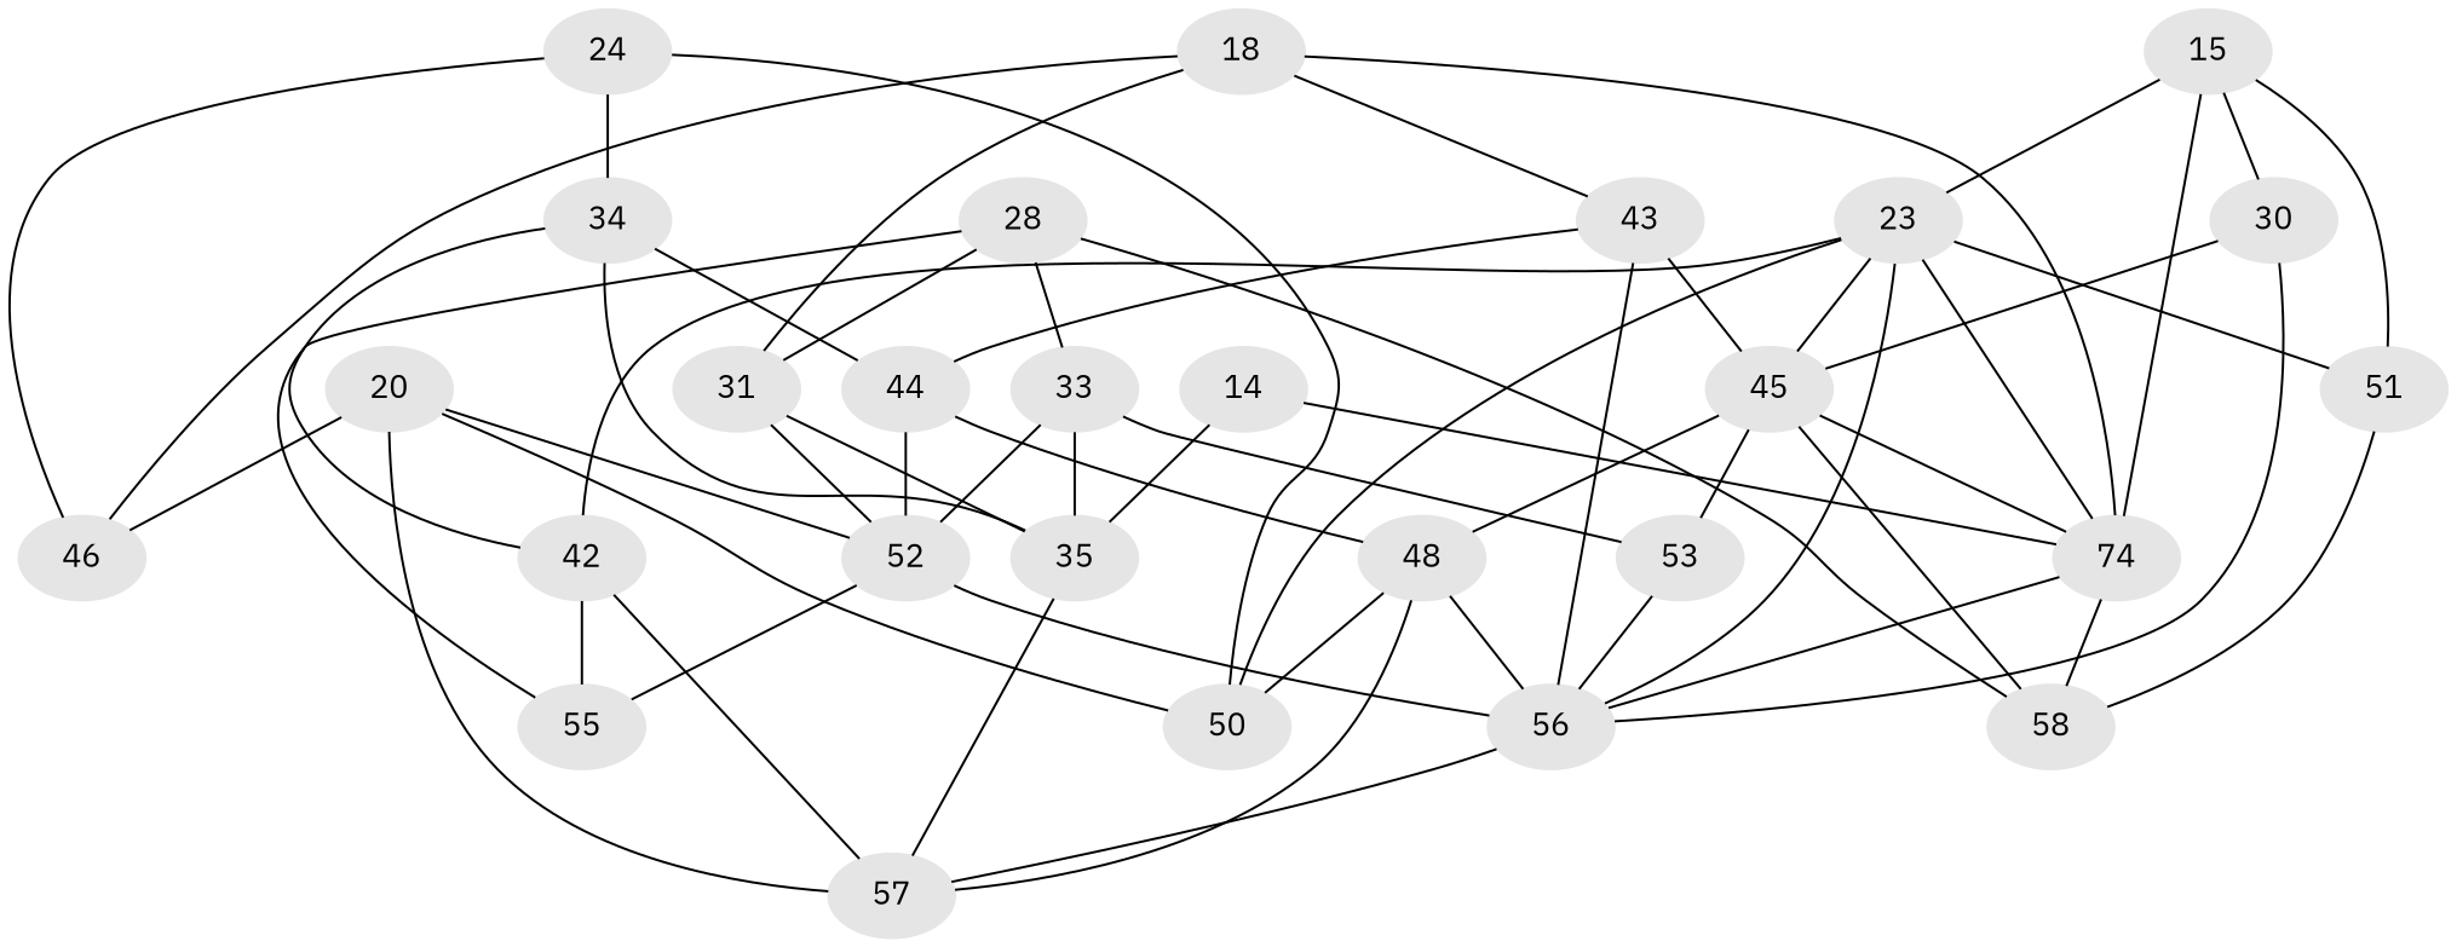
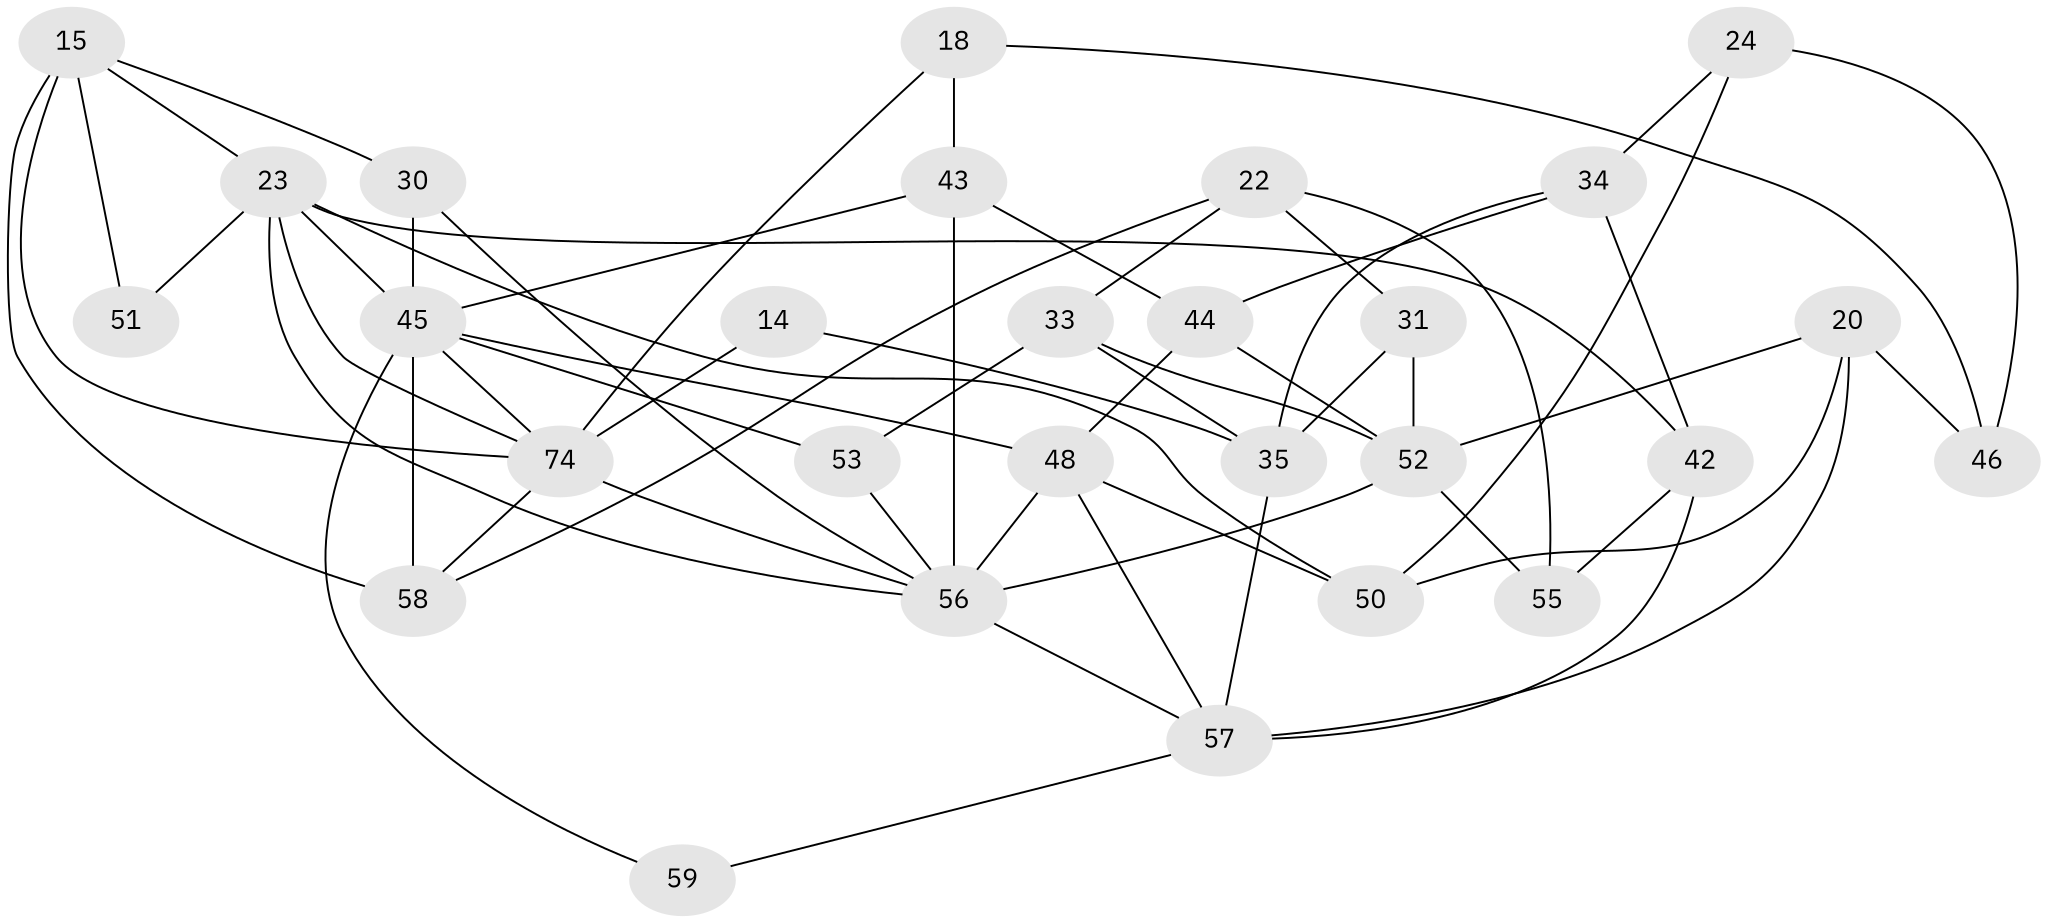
  graph {
    fontname="IBM Plex Sans"
    node [color=gray90 fontname="IBM Plex Sans" style=filled]
    edge [fontname="IBM Plex Sans"]
    14
    35
    n3 [label=74 super="+12+49"]
    57 [super="+8+29"]
    56 [super="+3+22+38+40"]
    58 [super="+19"]
    23 [super="+13+17"]
    51
    50
    42 [super="+11"]
    45 [super="+10+39+16+25"]
    15
    30 [super="+7"]
    18
    31
    43 [super="+26+21"]
    46
    52 [super="+32+41"]
    44 [super="+37"]
    20 [super="+1"]
    55
+   59
    48 [super="+6+36"]
    53
    24
    34
-   28
+   28 [label=22]
    33
    14 -- 35
    14 -- n3 [weight=3]
    35 -- 57
    n3 -- 56 [weight=2]
    n3 -- 58
+   57 -- 59 [weight=2]
    56 -- 57
    23 -- n3
    23 -- 56
    23 -- 51
    23 -- 50
    23 -- 42
    23 -- 45
-   51 -- 58 [weight=2]
+   15 -- 58 [weight=2]
    42 -- 57 [weight=2]
    42 -- 55 [weight=2]
    45 -- n3
    45 -- 58 [weight=2]
+   45 -- 59 [weight=2]
    45 -- 48 [weight=2]
    45 -- 53
    15 -- n3
    15 -- 23
    15 -- 51
    15 -- 30
    30 -- 56 [weight=2]
    30 -- 45 [weight=3]
    18 -- n3
-   18 -- 31
    18 -- 43
    18 -- 46
    31 -- 35
    31 -- 52
    43 -- 56 [weight=2]
    43 -- 45 [weight=2]
    43 -- 44 [weight=2]
    52 -- 56 [weight=4]
    52 -- 55
    44 -- 52
    44 -- 48 [weight=2]
    20 -- 57
    20 -- 50
    20 -- 46 [weight=2]
    20 -- 52
    48 -- 57
    48 -- 56
    48 -- 50
    53 -- 56
    24 -- 50
    24 -- 46
    24 -- 34
    34 -- 35
    34 -- 42
    34 -- 44
    28 -- 58
    28 -- 31
    28 -- 55
    28 -- 33
    33 -- 35
    33 -- 52
    33 -- 53
  }
